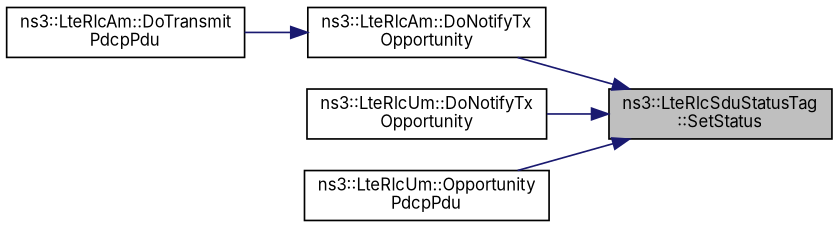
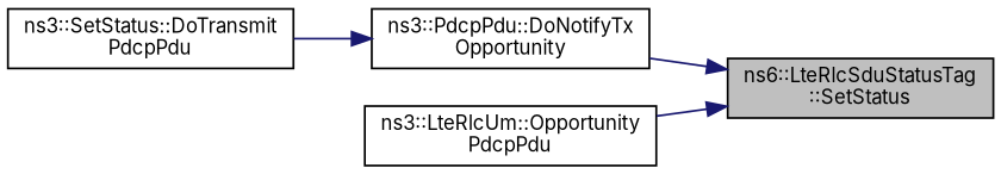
  digraph {
    fontname=Inter
    rankdir=RL
    node [color=black fillcolor=white fontname=Inter fontsize=10 shape=record style=filled]
    edge [color=midnightblue dir=back fontname=Inter fontsize=10 labelfontname=Helvetica labelfontsize=10 style=solid]
-   n1 [fillcolor=grey75 fontcolor=black height=0.2 label="ns3::LteRlcSduStatusTag\l::SetStatus" width=0.4]
-   n2 [height=0.2 label="ns3::LteRlcAm::DoNotifyTx\lOpportunity" width=0.4]
-   n3 [height=0.2 label="ns3::LteRlcUm::DoNotifyTx\lOpportunity" width=0.4]
+   n1 [fillcolor=grey75 fontcolor=black height=0.2 label="ns6::LteRlcSduStatusTag\l::SetStatus" width=0.4]
+   n2 [height=0.2 label="ns3::PdcpPdu::DoNotifyTx\lOpportunity" width=0.4]
    n4 [height=0.2 label="ns3::LteRlcUm::Opportunity\lPdcpPdu" width=0.4]
-   n5 [height=0.2 label="ns3::LteRlcAm::DoTransmit\lPdcpPdu" width=0.4]
+   n5 [height=0.2 label="ns3::SetStatus::DoTransmit\lPdcpPdu" width=0.4]
    n1 -> n2
-   n1 -> n3
    n1 -> n4
    n2 -> n5
  }
